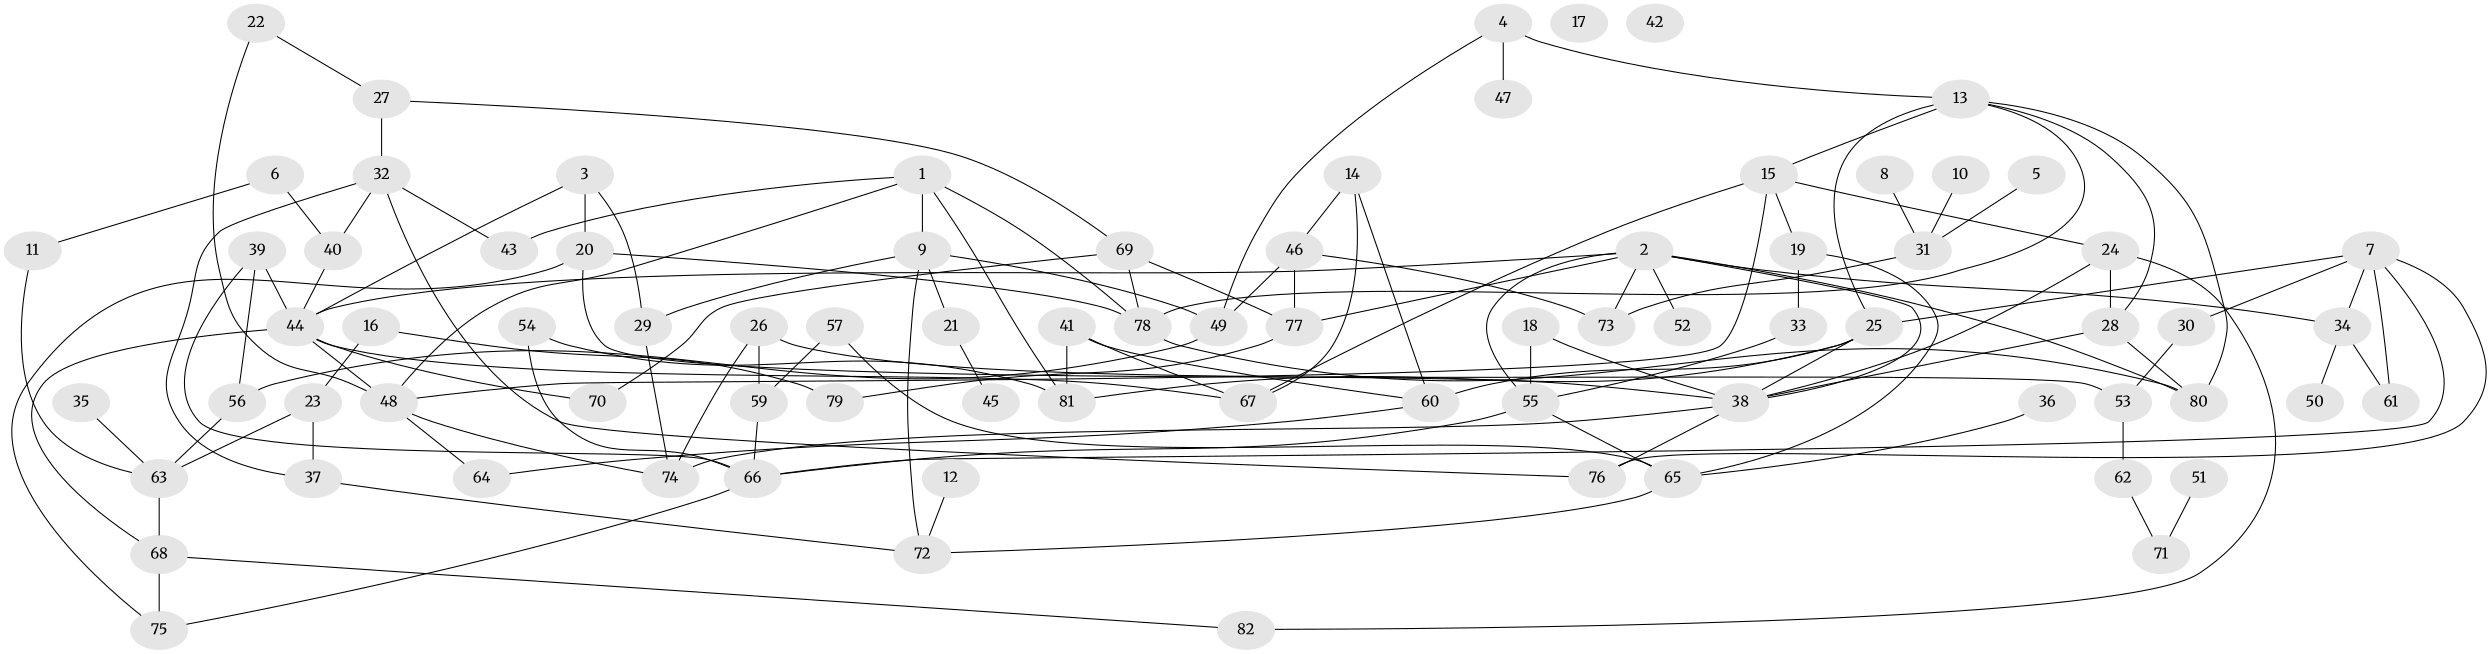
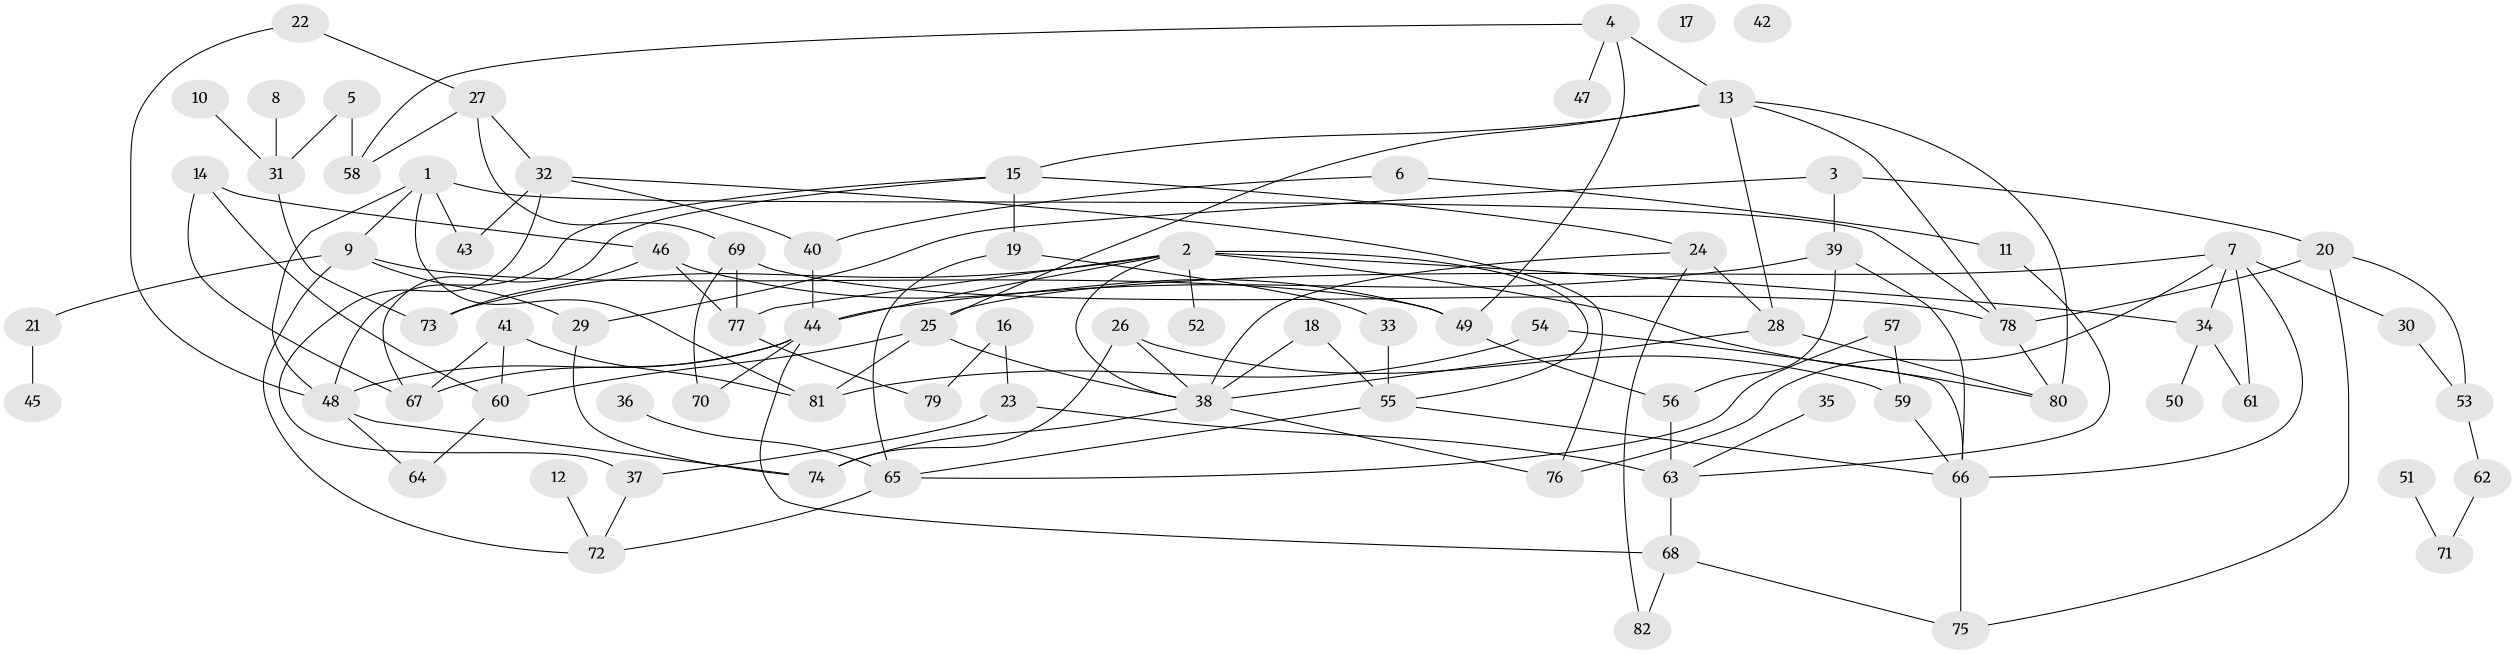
  graph {
    fontname=Merriweather
    node [color=gray90 fontname=Merriweather style=filled]
    edge [fontname=Merriweather]
    1
    9
    43
    48
    78
    81
    29
    49
    21
    72
    74
    64
    80
    2
    34
    38
    44
    52
    55
    73
    77
    61
    50
    76
    67
    68
    70
    66
    65
    79
    3
    20
    53
    75
    4
    13
    47
+   58
    25
    15
    28
    56
    5
    31
    6
    11
    40
    63
    7
    30
    60
    8
    45
    10
    12
    19
    24
    14
    46
    33
    82
    16
    23
    37
    17
    18
    62
    22
    27
    32
    69
    26
    59
    35
    36
    39
    41
    42
    51
    71
    54
    57
    1 -- 9
    1 -- 43
    1 -- 48
    1 -- 78
    1 -- 81
    9 -- 29
    9 -- 49
    9 -- 21
    9 -- 72
    48 -- 74
    48 -- 64
    78 -- 80
    29 -- 74
    49 -- 56
    21 -- 45
    2 -- 80
    2 -- 34
    2 -- 38
    2 -- 44
    2 -- 52
    2 -- 55
    2 -- 73
    2 -- 77
    34 -- 61
    34 -- 50
    38 -- 74
    38 -- 76
    44 -- 48
    44 -- 67
    44 -- 68
    44 -- 70
    55 -- 66
    55 -- 65
    77 -- 79
    68 -- 75
    68 -- 82
    66 -- 75
    65 -- 72
    3 -- 29
-   3 -- 44
+   3 -- 39
    3 -- 20
    20 -- 78
    20 -- 53
    20 -- 75
    53 -- 62
    4 -- 49
    4 -- 13
    4 -- 47
+   4 -- 58
    13 -- 78
    13 -- 80
    13 -- 25
    13 -- 15
    13 -- 28
    25 -- 81
    25 -- 38
    25 -- 60
    15 -- 48
    15 -- 67
    15 -- 19
    15 -- 24
    28 -- 80
    28 -- 38
    56 -- 63
+   5 -- 58
    5 -- 31
    31 -- 73
    6 -- 11
    6 -- 40
    11 -- 63
    40 -- 44
    63 -- 68
    7 -- 34
    7 -- 61
    7 -- 76
    7 -- 66
    7 -- 25
    7 -- 30
    30 -- 53
    60 -- 64
    8 -- 31
    10 -- 31
    12 -- 72
    19 -- 65
    19 -- 33
    24 -- 38
    24 -- 28
    24 -- 82
    14 -- 67
    14 -- 60
    14 -- 46
    46 -- 49
    46 -- 73
    46 -- 77
    33 -- 55
    16 -- 79
    16 -- 23
    23 -- 63
    23 -- 37
    37 -- 72
    18 -- 38
    18 -- 55
    62 -- 71
    22 -- 48
    22 -- 27
+   27 -- 58
    27 -- 32
    27 -- 69
    32 -- 43
    32 -- 76
    32 -- 40
    32 -- 37
    69 -- 78
    69 -- 77
    69 -- 70
    26 -- 74
    26 -- 38
    26 -- 59
    59 -- 66
    35 -- 63
    36 -- 65
    39 -- 44
    39 -- 66
    39 -- 56
    41 -- 81
    41 -- 67
    41 -- 60
    51 -- 71
    54 -- 81
    54 -- 66
    57 -- 65
    57 -- 59
  }
